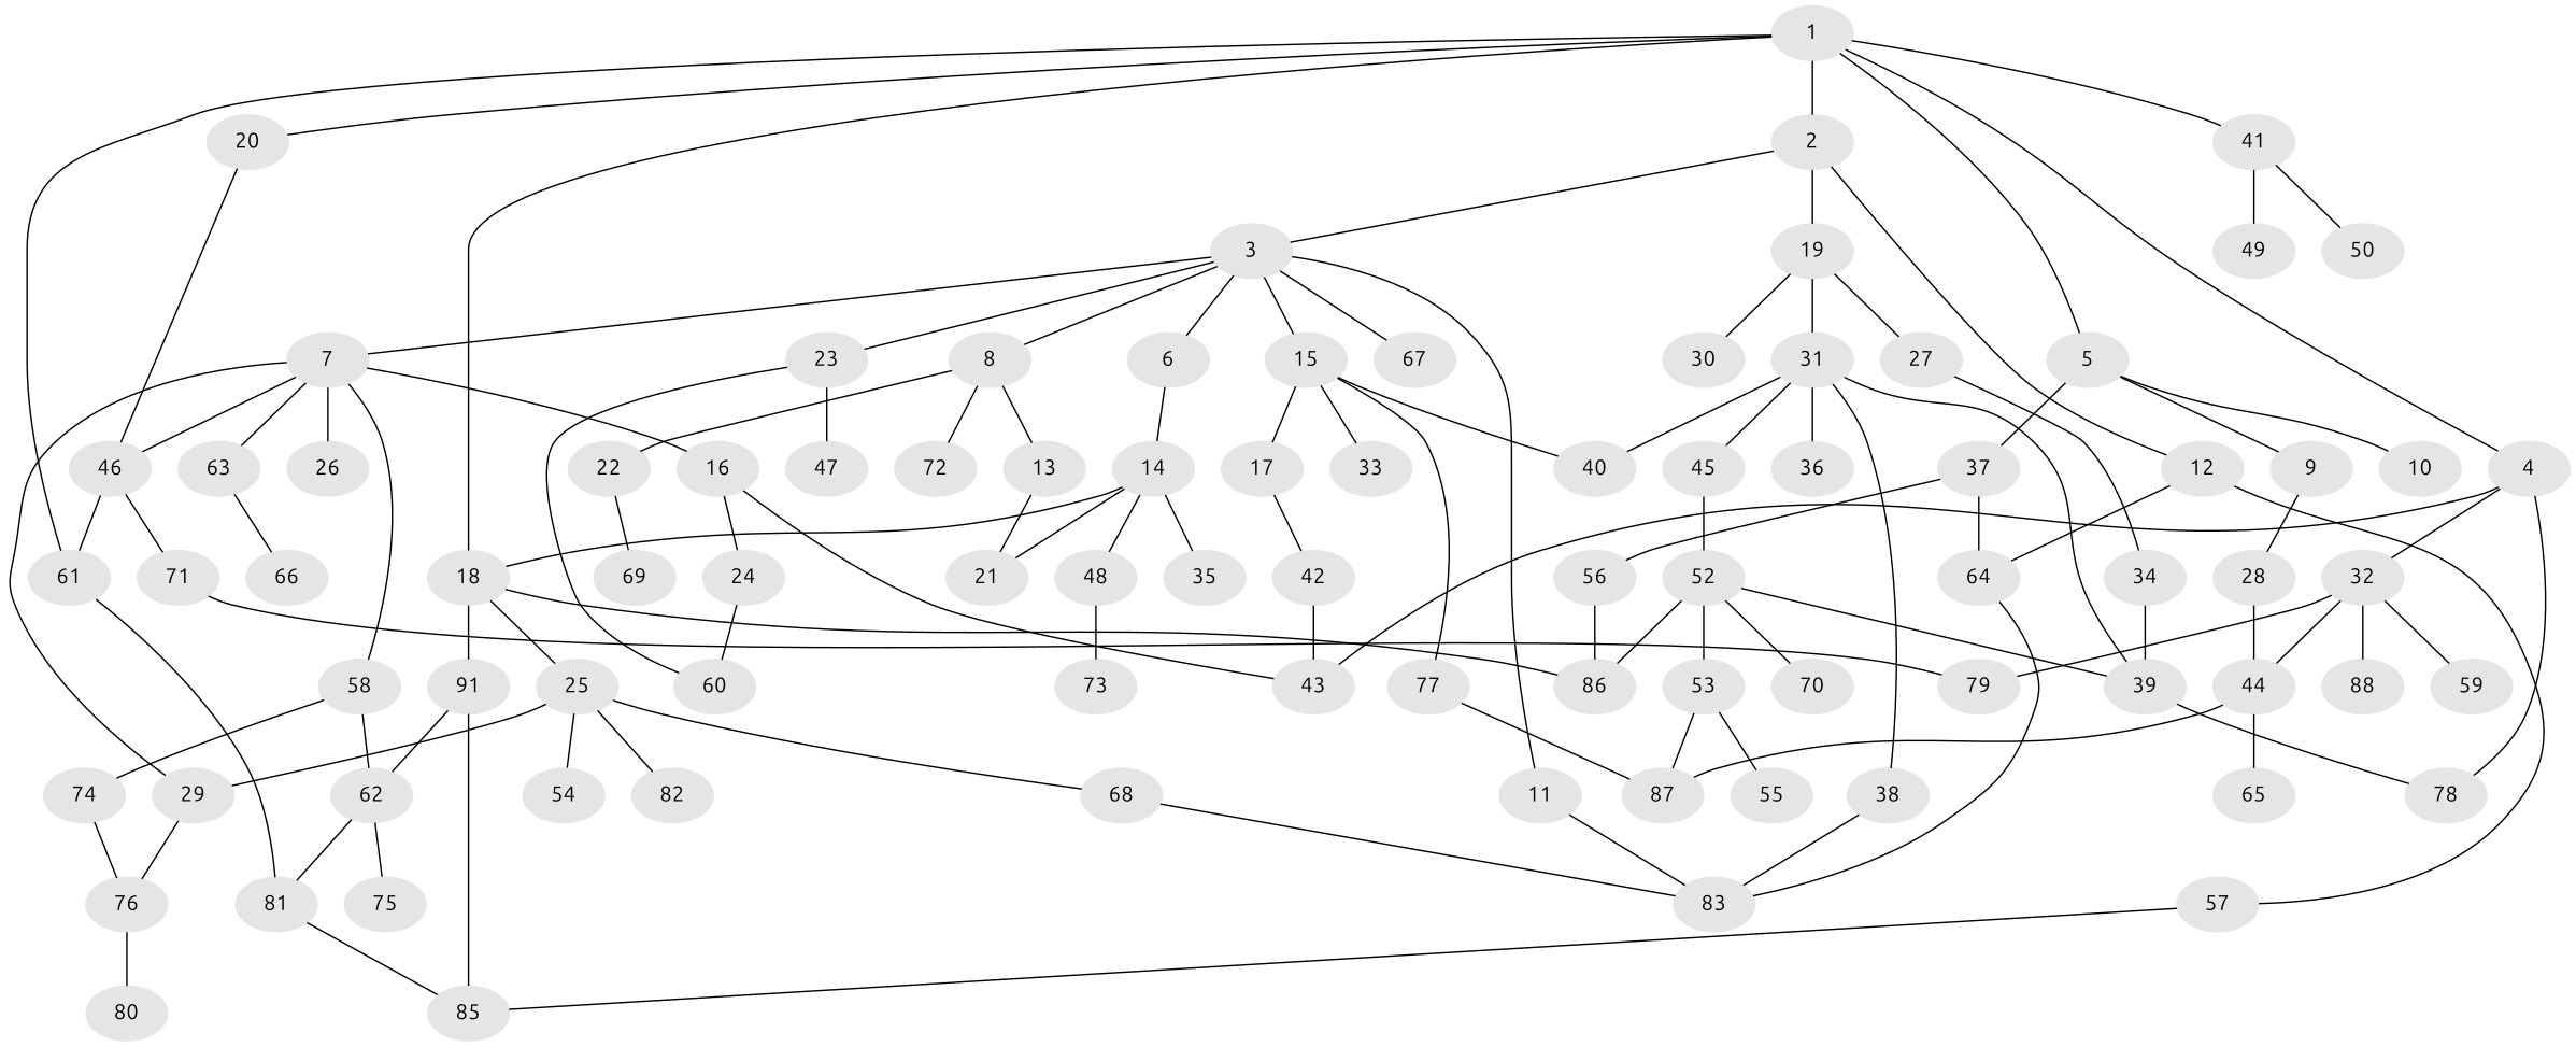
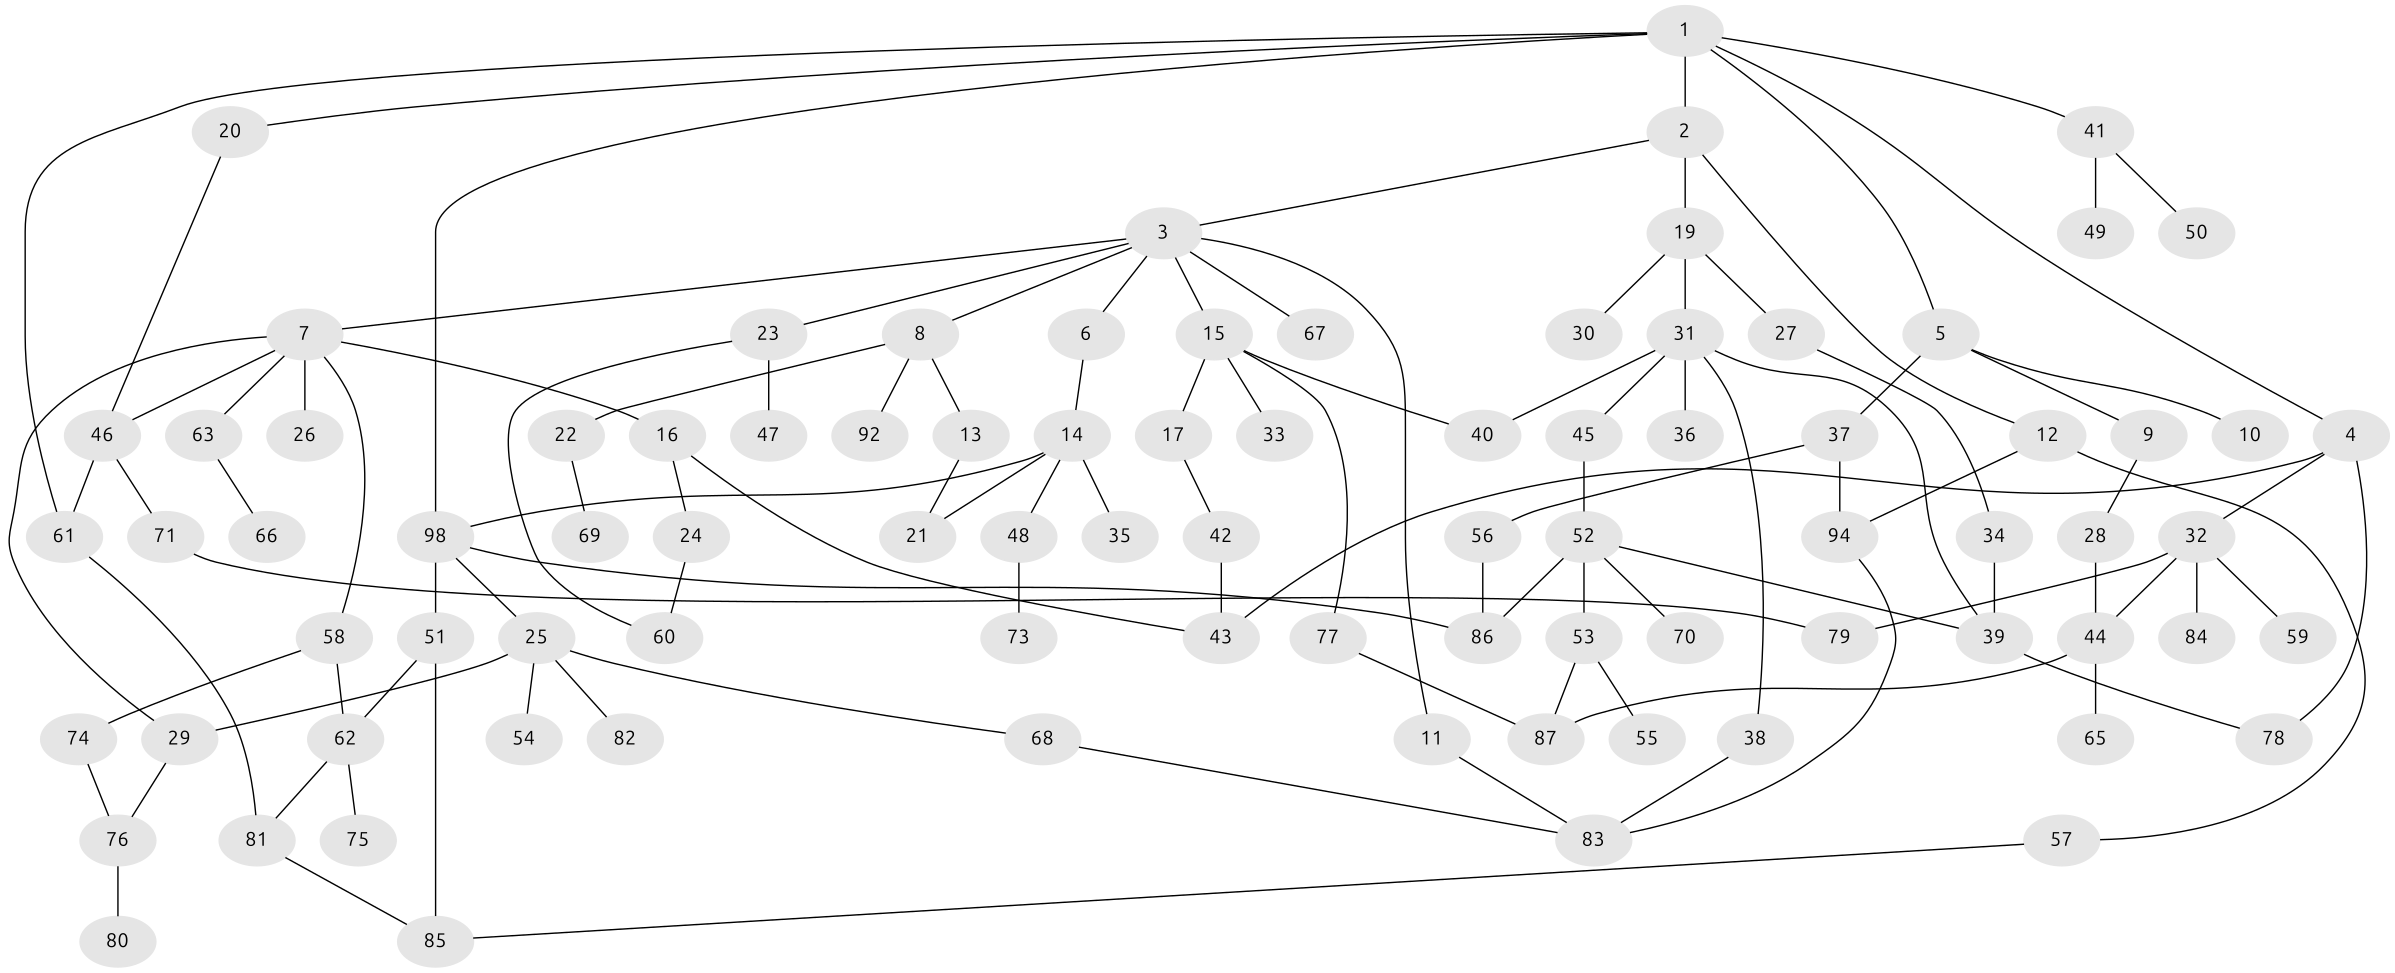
  graph {
    fontname=Ubuntu
    node [color=gray90 fontname=Ubuntu style=filled]
    edge [fontname=Ubuntu]
    1
    2
    4
    5
-   18
+   18 [label=98]
    20
    41
    61
    3
    12
    19
    32
    43
    78
    9
    10
    37
    25
-   51 [label=91]
+   51
    86
    46
    49
    50
    81
    6
    7
    8
    11
    15
    23
    67
    57
-   64
+   64 [label=94]
    27
    30
    31
    14
    16
    26
    29
    58
    63
    13
    22
-   72
+   72 [label=92]
    83
    17
    33
    40
    77
    47
    60
    44
    59
    79
-   84 [label=88]
+   84
    28
    56
    21
    35
    48
    24
    76
    71
    62
    74
    66
    69
    34
    39
    85
    73
    42
    87
    54
    68
    82
    36
    38
    45
    65
    80
    52
    53
    70
    75
    55
    1 -- 2
    1 -- 4
    1 -- 5
    1 -- 18
    1 -- 20
    1 -- 41
    1 -- 61
    2 -- 3
    2 -- 12
    2 -- 19
    4 -- 32
    4 -- 43
    4 -- 78
    5 -- 9
    5 -- 10
    5 -- 37
    18 -- 25
    18 -- 51
    18 -- 86
    20 -- 46
    41 -- 49
    41 -- 50
    61 -- 81
    3 -- 6
    3 -- 7
    3 -- 8
    3 -- 11
    3 -- 15
    3 -- 23
    3 -- 67
    12 -- 57
    12 -- 64
    19 -- 27
    19 -- 30
    19 -- 31
    32 -- 44
    32 -- 59
    32 -- 79
    32 -- 84
    9 -- 28
    37 -- 64
    37 -- 56
    25 -- 29
    25 -- 54
    25 -- 68
    25 -- 82
    51 -- 62
    51 -- 85
    46 -- 61
    46 -- 71
    81 -- 85
    6 -- 14
    7 -- 46
    7 -- 16
    7 -- 26
    7 -- 29
    7 -- 58
    7 -- 63
    8 -- 13
    8 -- 22
    8 -- 72
    11 -- 83
    15 -- 17
    15 -- 33
    15 -- 40
    15 -- 77
    23 -- 47
    23 -- 60
    57 -- 85
    64 -- 83
    27 -- 34
    31 -- 40
    31 -- 39
    31 -- 36
    31 -- 38
    31 -- 45
    14 -- 18
    14 -- 21
    14 -- 35
    14 -- 48
    16 -- 43
    16 -- 24
    29 -- 76
    58 -- 62
    58 -- 74
    63 -- 66
    13 -- 21
    22 -- 69
    17 -- 42
    77 -- 87
    44 -- 87
    44 -- 65
    28 -- 44
    56 -- 86
    48 -- 73
    24 -- 60
    76 -- 80
    71 -- 79
    62 -- 81
    62 -- 75
    74 -- 76
    34 -- 39
    39 -- 78
    42 -- 43
    68 -- 83
    38 -- 83
    45 -- 52
    52 -- 86
    52 -- 39
    52 -- 53
    52 -- 70
    53 -- 87
    53 -- 55
  }
